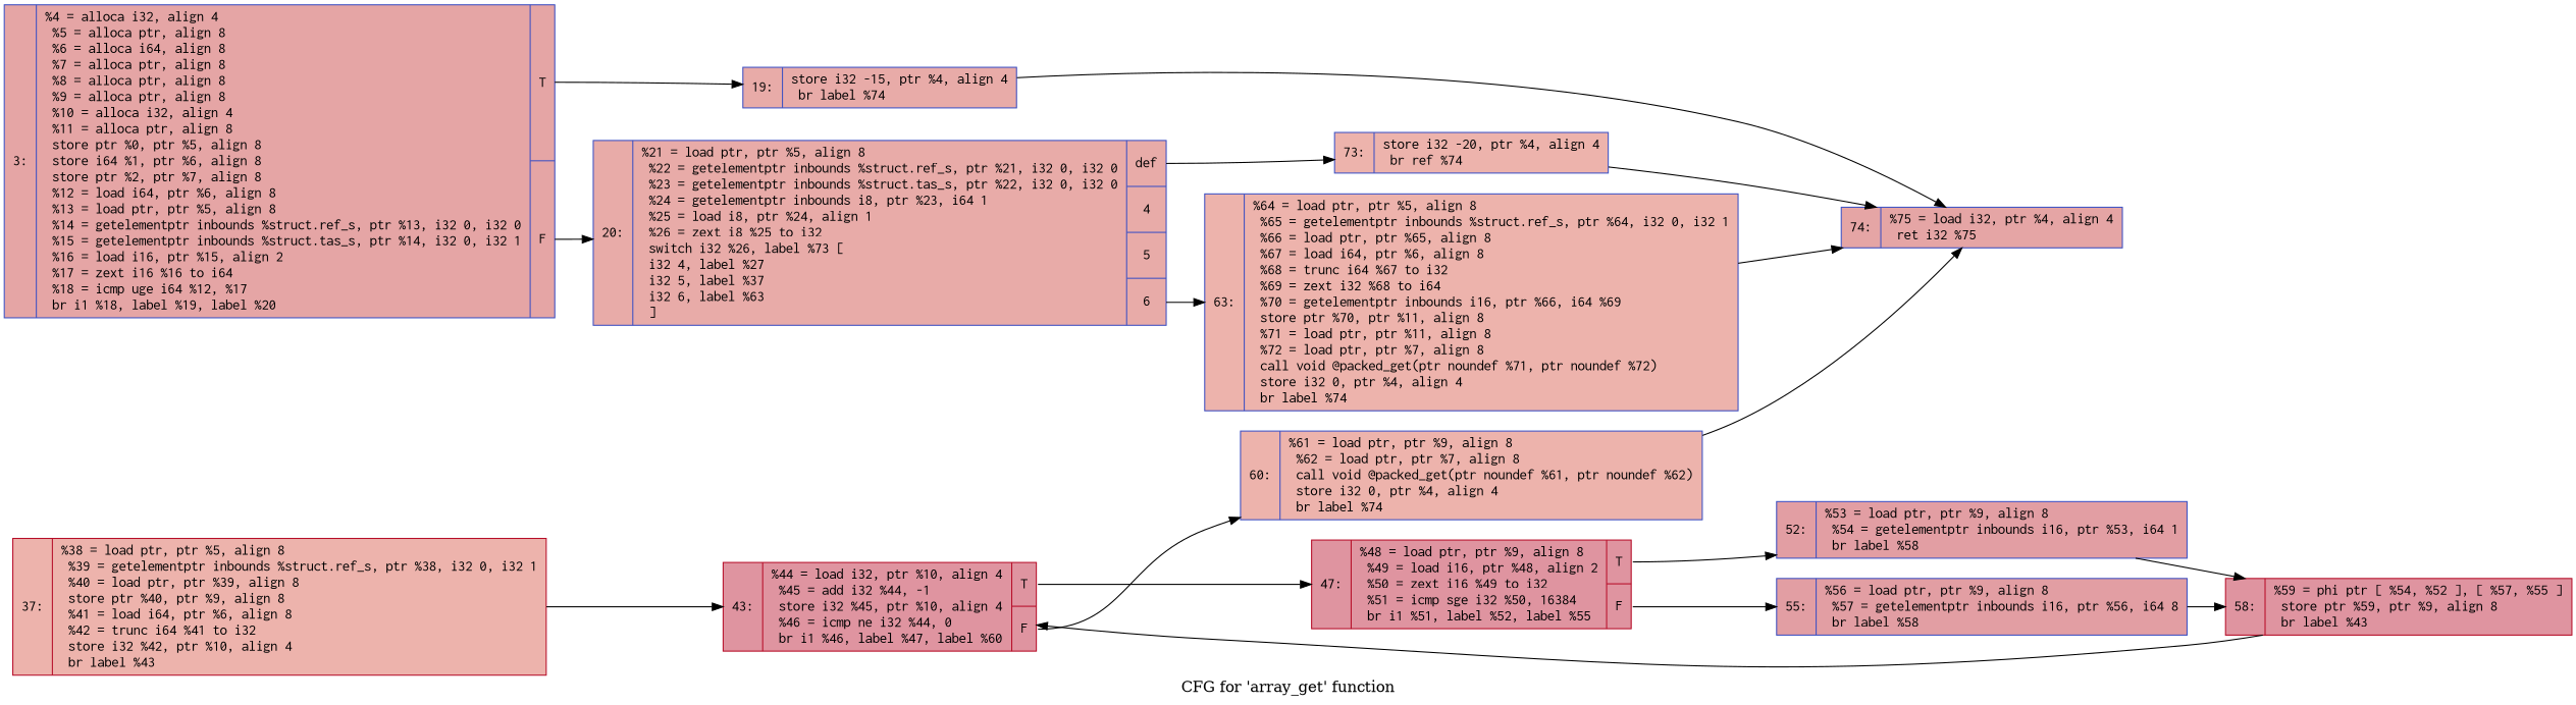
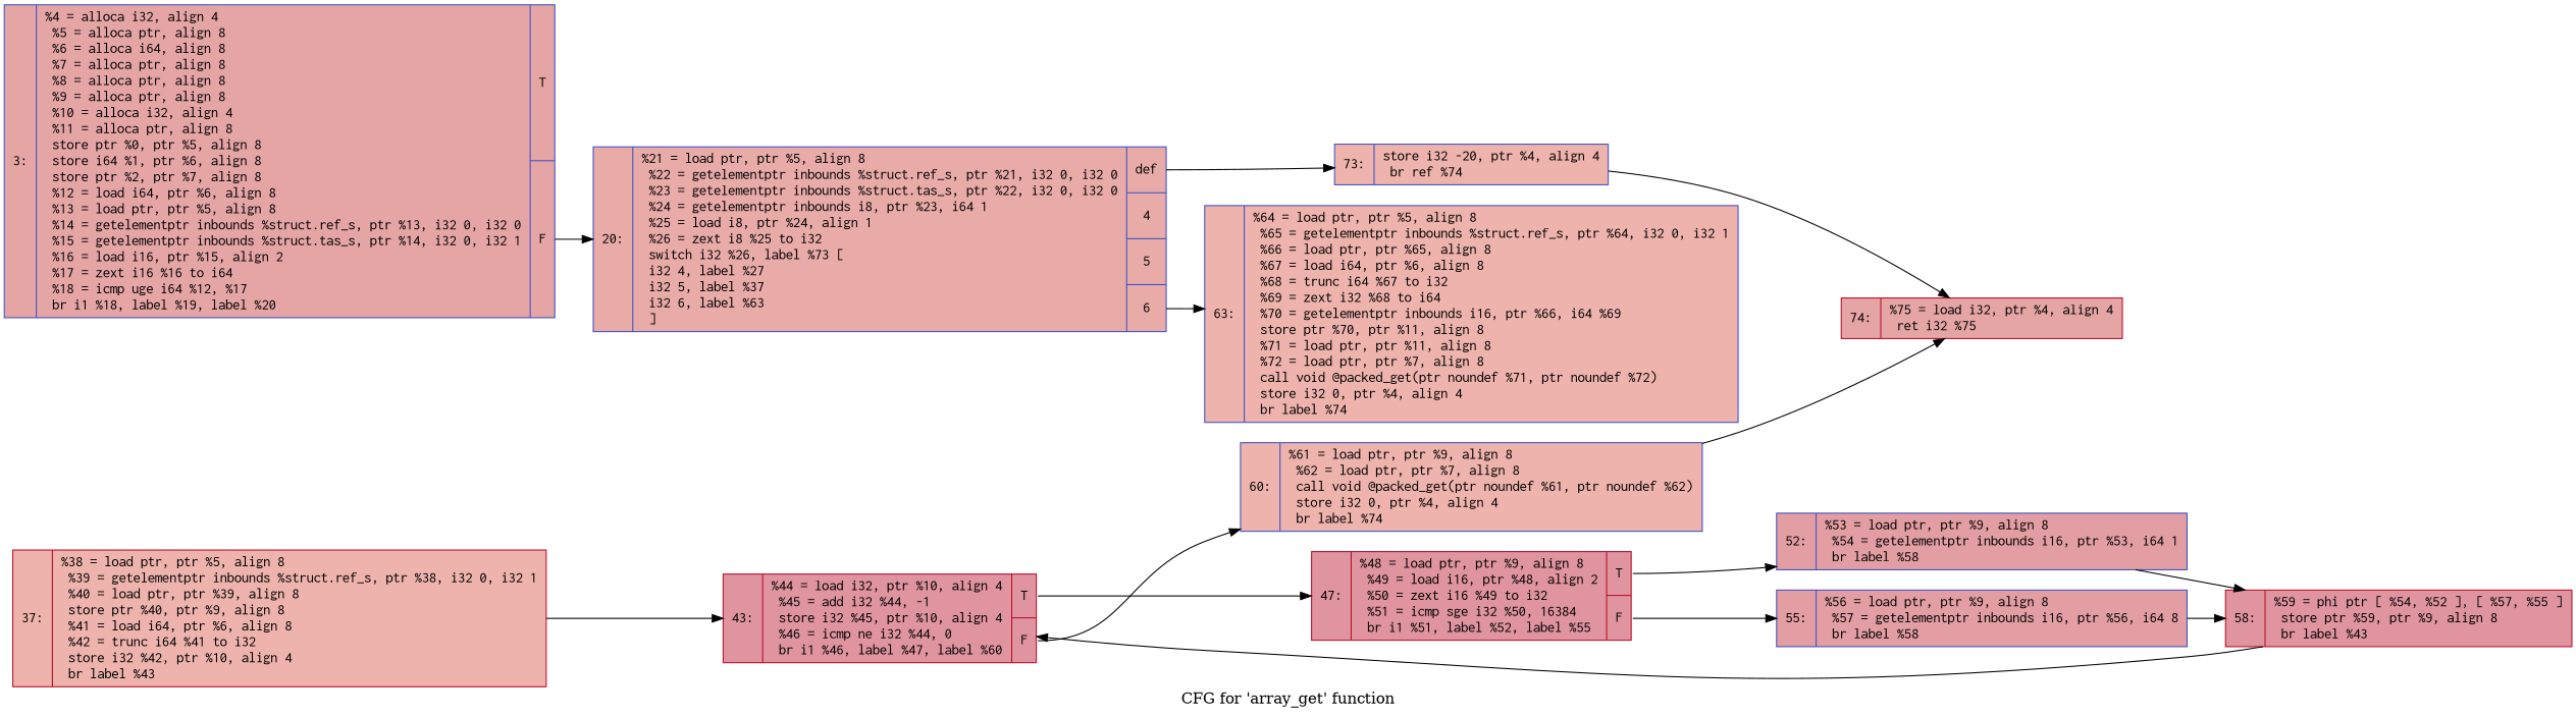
  digraph {
    label="CFG for 'array_get' function"
    rankdir=LR
    node [color="#3d50c3ff" fillcolor="#d6524470" fontname=Courier shape=record style=filled]
    n1 [fillcolor="#c5333470" label="{3:\l|  %4 = alloca i32, align 4\l  %5 = alloca ptr, align 8\l  %6 = alloca i64, align 8\l  %7 = alloca ptr, align 8\l  %8 = alloca ptr, align 8\l  %9 = alloca ptr, align 8\l  %10 = alloca i32, align 4\l  %11 = alloca ptr, align 8\l  store ptr %0, ptr %5, align 8\l  store i64 %1, ptr %6, align 8\l  store ptr %2, ptr %7, align 8\l  %12 = load i64, ptr %6, align 8\l  %13 = load ptr, ptr %5, align 8\l  %14 = getelementptr inbounds %struct.ref_s, ptr %13, i32 0, i32 0\l  %15 = getelementptr inbounds %struct.tas_s, ptr %14, i32 0, i32 1\l  %16 = load i16, ptr %15, align 2\l  %17 = zext i16 %16 to i64\l  %18 = icmp uge i64 %12, %17\l  br i1 %18, label %19, label %20\l|{<s0>T|<s1>F}}"]
-   n2 [fillcolor="#cc403a70" label="{19:\l|  store i32 -15, ptr %4, align 4\l  br label %74\l}"]
    n3 [fillcolor="#cc403a70" label="{20:\l|  %21 = load ptr, ptr %5, align 8\l  %22 = getelementptr inbounds %struct.ref_s, ptr %21, i32 0, i32 0\l  %23 = getelementptr inbounds %struct.tas_s, ptr %22, i32 0, i32 0\l  %24 = getelementptr inbounds i8, ptr %23, i64 1\l  %25 = load i8, ptr %24, align 1\l  %26 = zext i8 %25 to i32\l  switch i32 %26, label %73 [\l    i32 4, label %27\l    i32 5, label %37\l    i32 6, label %63\l  ]\l|{<s0>def|<s1>4|<s2>5|<s3>6}}"]
-   n4 [fillcolor="#c5333470" label="{74:\l|  %75 = load i32, ptr %4, align 4\l  ret i32 %75\l}"]
+   n4 [color="#b70d28ff" fillcolor="#c5333470" label="{74:\l|  %75 = load i32, ptr %4, align 4\l  ret i32 %75\l}"]
    n5 [label="{73:\l|  store i32 -20, ptr %4, align 4\l  br ref %74\l}"]
    n6 [label="{63:\l|  %64 = load ptr, ptr %5, align 8\l  %65 = getelementptr inbounds %struct.ref_s, ptr %64, i32 0, i32 1\l  %66 = load ptr, ptr %65, align 8\l  %67 = load i64, ptr %6, align 8\l  %68 = trunc i64 %67 to i32\l  %69 = zext i32 %68 to i64\l  %70 = getelementptr inbounds i16, ptr %66, i64 %69\l  store ptr %70, ptr %11, align 8\l  %71 = load ptr, ptr %11, align 8\l  %72 = load ptr, ptr %7, align 8\l  call void @packed_get(ptr noundef %71, ptr noundef %72)\l  store i32 0, ptr %4, align 4\l  br label %74\l}"]
    n7 [color="#b70d28ff" label="{37:\l|  %38 = load ptr, ptr %5, align 8\l  %39 = getelementptr inbounds %struct.ref_s, ptr %38, i32 0, i32 1\l  %40 = load ptr, ptr %39, align 8\l  store ptr %40, ptr %9, align 8\l  %41 = load i64, ptr %6, align 8\l  %42 = trunc i64 %41 to i32\l  store i32 %42, ptr %10, align 4\l  br label %43\l}"]
    n8 [color="#b70d28ff" fillcolor="#b70d2870" label="{43:\l|  %44 = load i32, ptr %10, align 4\l  %45 = add i32 %44, -1\l  store i32 %45, ptr %10, align 4\l  %46 = icmp ne i32 %44, 0\l  br i1 %46, label %47, label %60\l|{<s0>T|<s1>F}}"]
    n9 [color="#b70d28ff" fillcolor="#b70d2870" label="{47:\l|  %48 = load ptr, ptr %9, align 8\l  %49 = load i16, ptr %48, align 2\l  %50 = zext i16 %49 to i32\l  %51 = icmp sge i32 %50, 16384\l  br i1 %51, label %52, label %55\l|{<s0>T|<s1>F}}"]
    n10 [label="{60:\l|  %61 = load ptr, ptr %9, align 8\l  %62 = load ptr, ptr %7, align 8\l  call void @packed_get(ptr noundef %61, ptr noundef %62)\l  store i32 0, ptr %4, align 4\l  br label %74\l}"]
    n11 [fillcolor="#be242e70" label="{52:\l|  %53 = load ptr, ptr %9, align 8\l  %54 = getelementptr inbounds i16, ptr %53, i64 1\l  br label %58\l}"]
    n12 [fillcolor="#be242e70" label="{55:\l|  %56 = load ptr, ptr %9, align 8\l  %57 = getelementptr inbounds i16, ptr %56, i64 8\l  br label %58\l}"]
    n13 [color="#b70d28ff" fillcolor="#b70d2870" label="{58:\l|  %59 = phi ptr [ %54, %52 ], [ %57, %55 ]\l  store ptr %59, ptr %9, align 8\l  br label %43\l}"]
-   n1 -> n2 [tailport=s0]
    n1 -> n3 [tailport=s1]
-   n2 -> n4
    n3 -> n5 [tailport=s0]
    n3 -> n6 [tailport=s3]
    n5 -> n4
-   n6 -> n4
    n7 -> n8
    n8 -> n9 [tailport=s0]
    n8 -> n10 [tailport=s1]
    n9 -> n11 [tailport=s0]
    n9 -> n12 [tailport=s1]
    n10 -> n4
    n11 -> n13
    n12 -> n13
    n13 -> n8
  }
